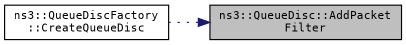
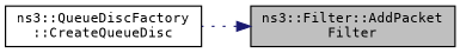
  digraph {
    rankdir=RL
    fontname="DejaVu Sans Mono"
    node [color=black fontname="DejaVu Sans Mono" fontsize=10 shape=record style=filled]
-   n1 [fillcolor=grey75 fontcolor=black height=0.2 label="ns3::QueueDisc::AddPacket\lFilter" width=0.4]
+   n1 [fillcolor=grey75 fontcolor=black height=0.2 label="ns3::Filter::AddPacket\lFilter" width=0.4]
    n2 [fillcolor=white height=0.2 label="ns3::QueueDiscFactory\l::CreateQueueDisc" width=0.4]
    n1 -> n2 [color=midnightblue dir=back fontname="DejaVu Sans Mono" fontsize=10 labelfontname=Helvetica labelfontsize=10 style=dotted]
  }
